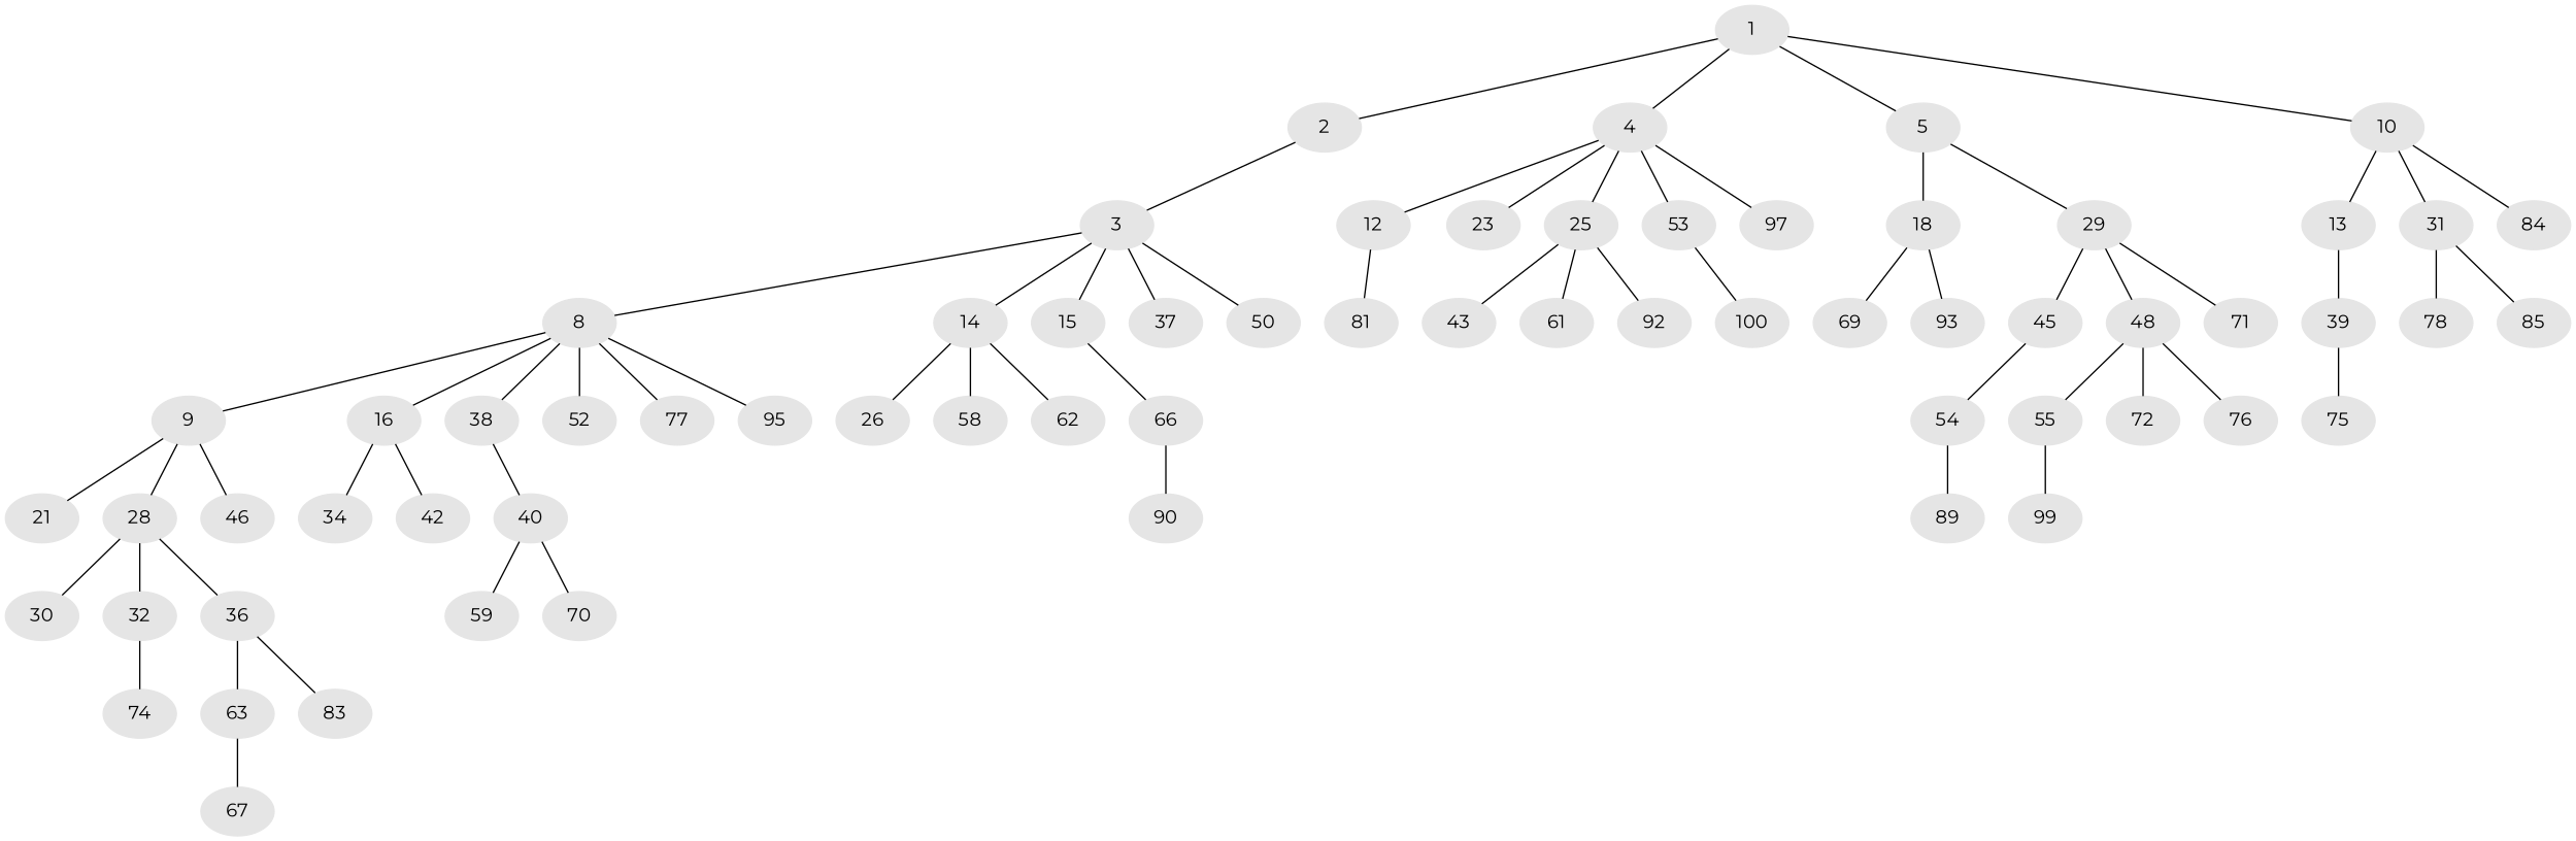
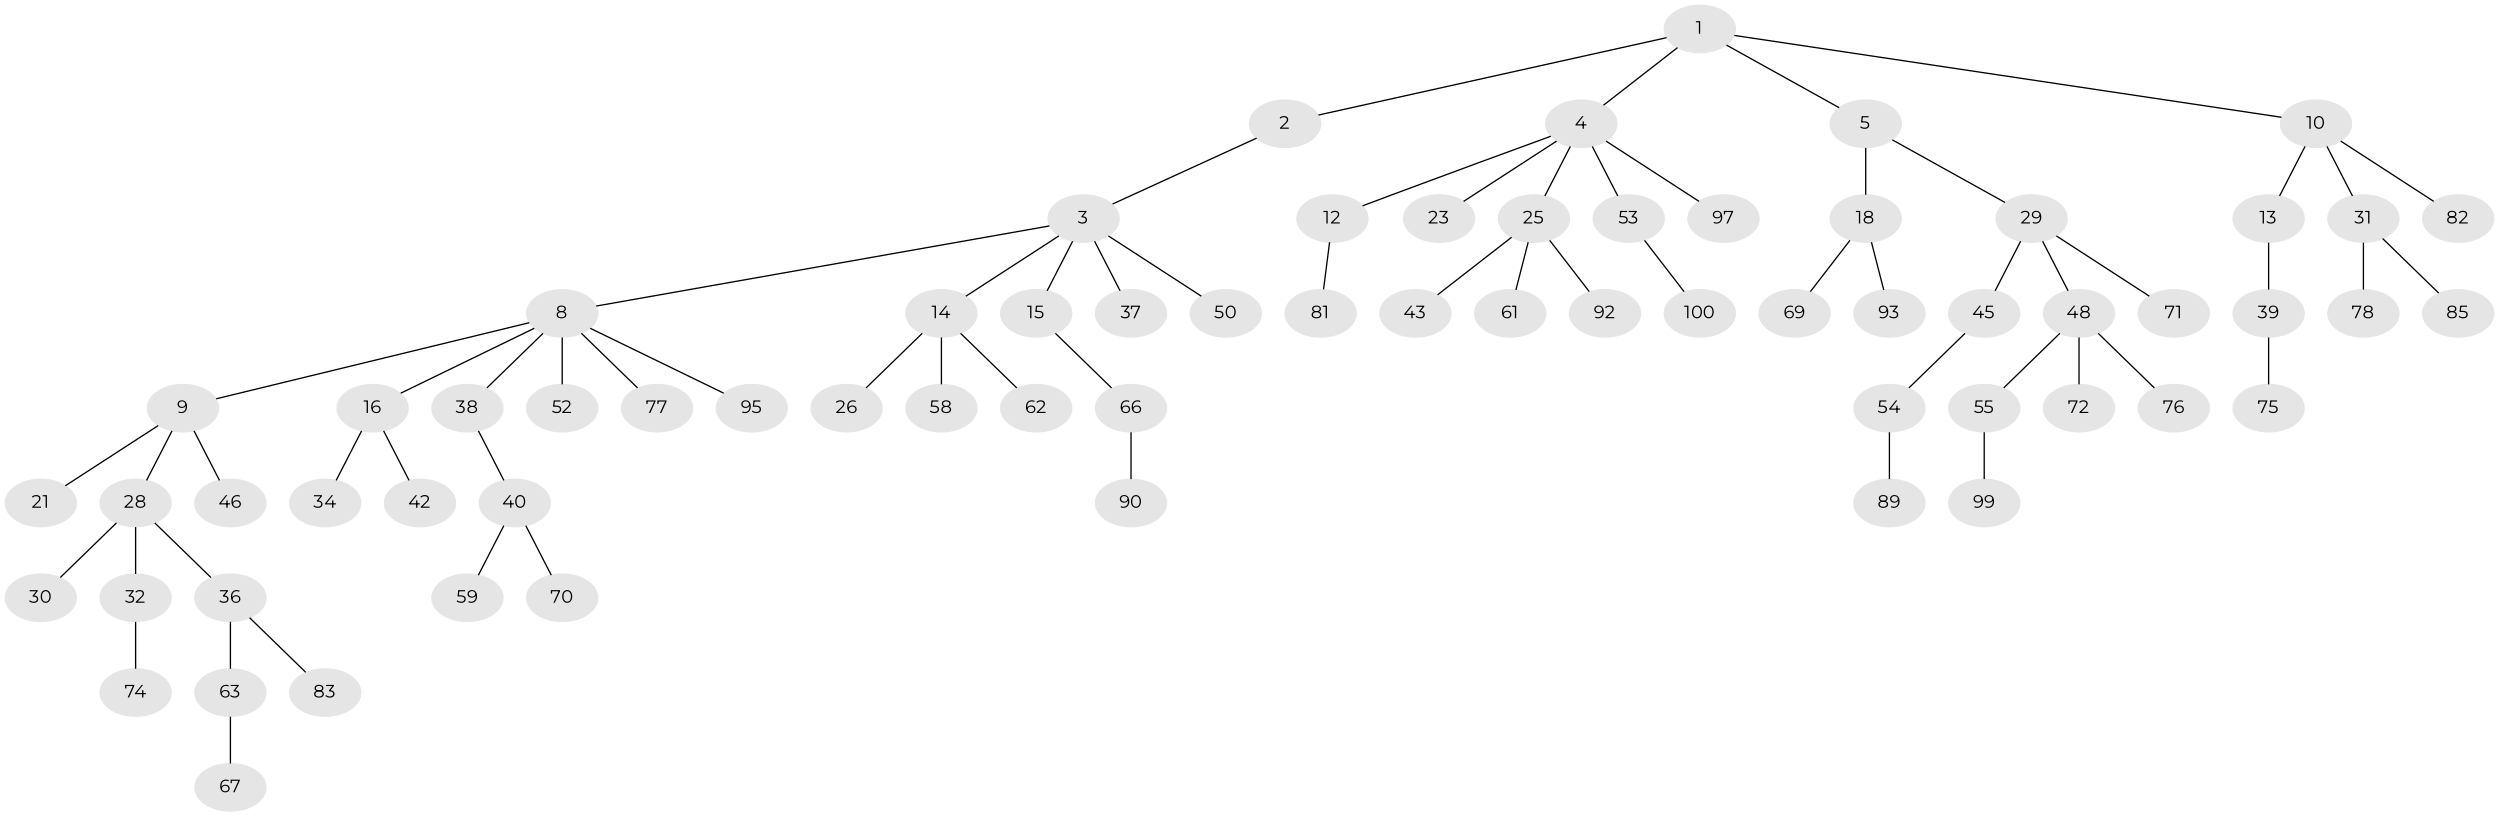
  graph {
    fontname=Montserrat
    node [color=gray90 fontname=Montserrat style=filled]
    edge [fontname=Montserrat]
    1 [super="+17"]
    2 [super="+35"]
    4 [super="+7"]
    5 [super="+6"]
    10 [super="+91"]
    3 [super="+11"]
    12
    23
    25 [super="+65"]
    53 [super="+73"]
    97
    18 [super="+27"]
    29 [super="+44"]
    13 [super="+47"]
    31 [super="+56"]
-   82 [label=84]
+   82
    8 [super="+33"]
    14 [super="+20"]
    15
    37
    50
    9 [super="+24"]
    16 [super="+84"]
    38
    52
    77 [super="+80"]
    95
    26 [super="+41"]
    58
    62
    66 [super="+88"]
    81
    43
    61
    92
    100
    69
    93
    45 [super="+87"]
    48 [super="+51"]
    71
    21 [super="+98"]
    28
    46 [super="+94"]
    34
    42
    40 [super="+68"]
    30 [super="+49"]
    32
    36 [super="+60"]
    39 [super="+57"]
    78 [super="+96"]
    85
    75
    90
    74
    63 [super="+64"]
    83
    54
    55 [super="+79"]
    72
    76
    67
    59
    70
    89
    99
    1 -- 2
    1 -- 4
    1 -- 5
    1 -- 10
    2 -- 3
    4 -- 12
    4 -- 23
    4 -- 25
    4 -- 53
    4 -- 97
    5 -- 18
    5 -- 29
    10 -- 13
    10 -- 31
    10 -- 82
    3 -- 8
    3 -- 14
    3 -- 15
    3 -- 37
    3 -- 50
    12 -- 81
    25 -- 43
    25 -- 61
    25 -- 92
    53 -- 100
    18 -- 69
    18 -- 93
    29 -- 45
    29 -- 48
    29 -- 71
    13 -- 39
    31 -- 78
    31 -- 85
    8 -- 9
    8 -- 16
    8 -- 38
    8 -- 52
    8 -- 77
    8 -- 95
    14 -- 26
    14 -- 58
    14 -- 62
    15 -- 66
    9 -- 21
    9 -- 28
    9 -- 46
    16 -- 34
    16 -- 42
    38 -- 40
    66 -- 90
    45 -- 54
    48 -- 55
    48 -- 72
    48 -- 76
    28 -- 30
    28 -- 32
    28 -- 36
    40 -- 59
    40 -- 70
    32 -- 74
    36 -- 63
    36 -- 83
    39 -- 75
    63 -- 67
    54 -- 89
    55 -- 99
  }
